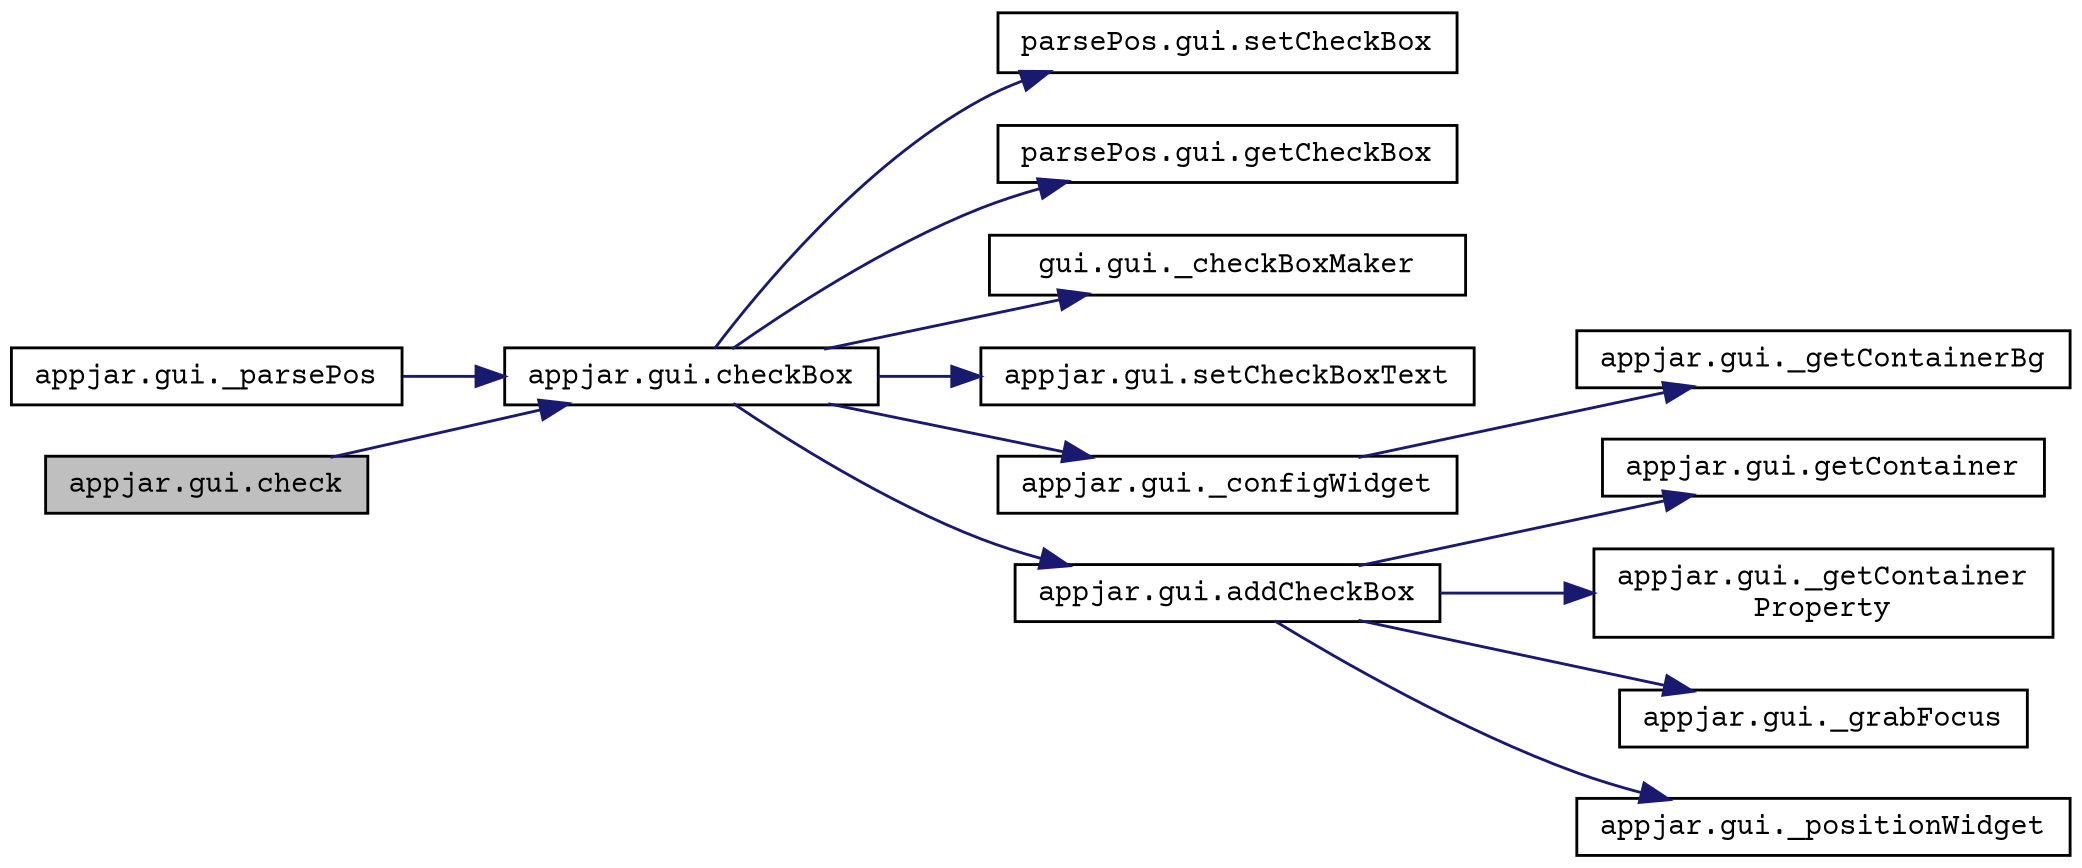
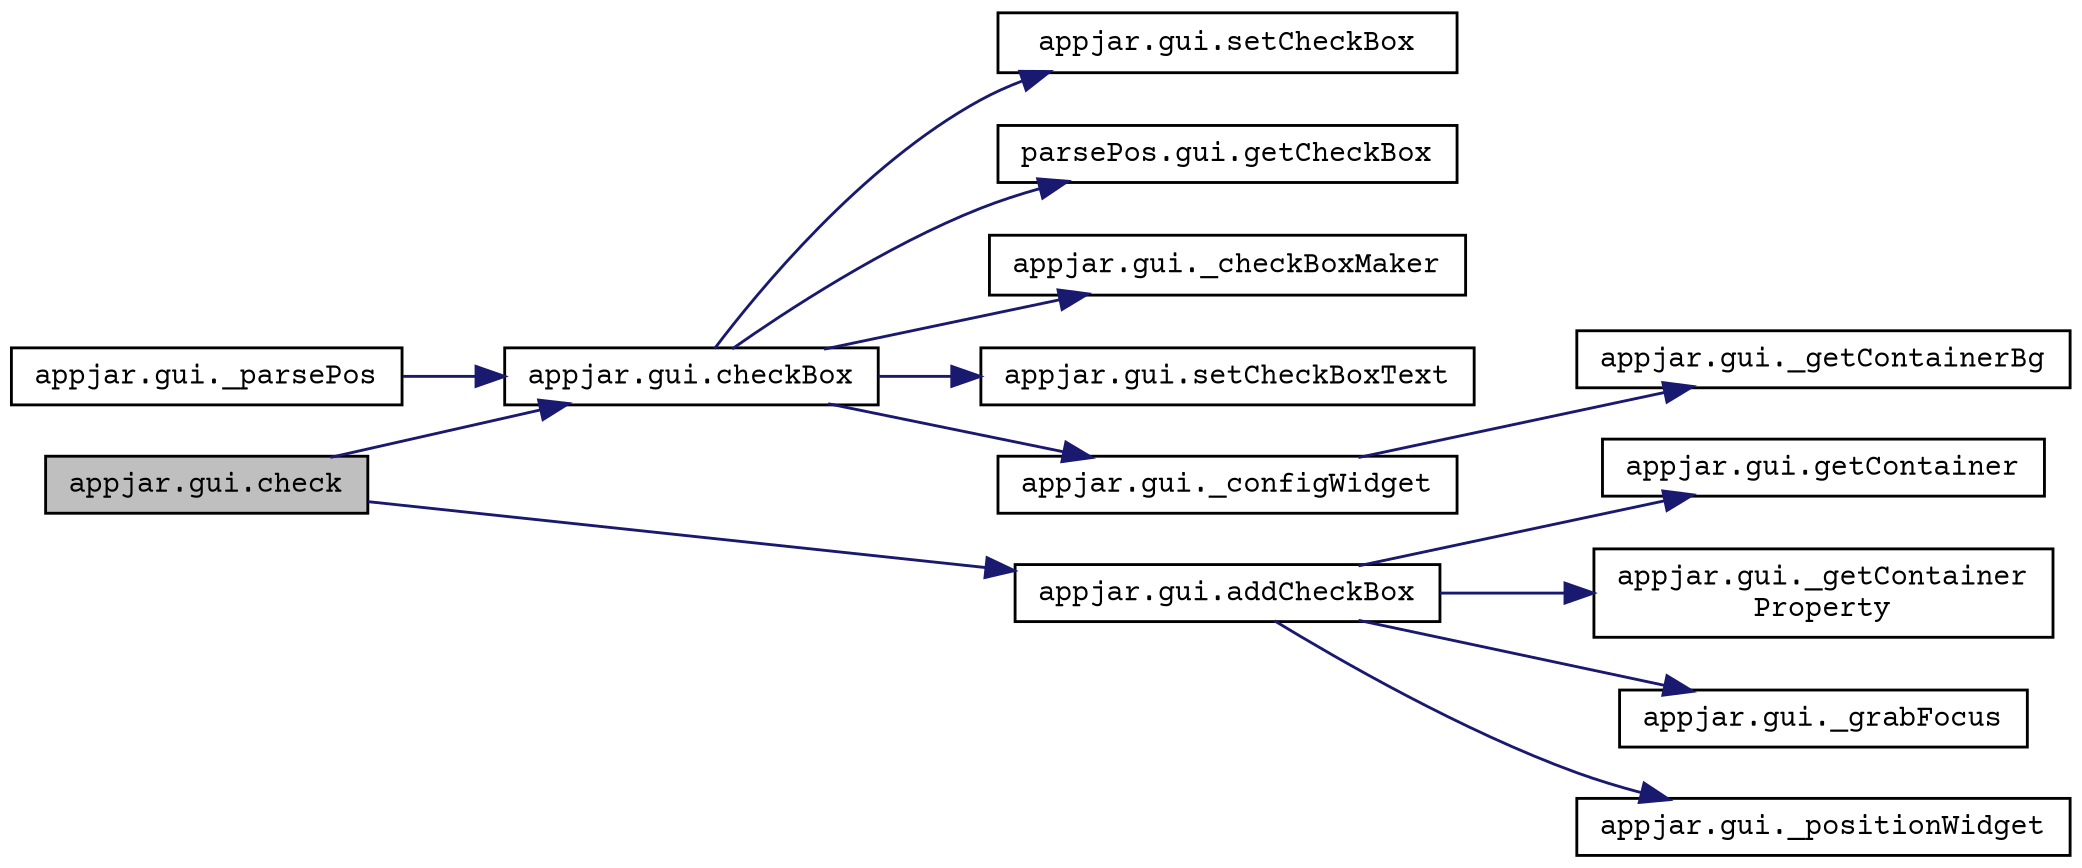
  digraph {
    fontname="Courier Prime"
    rankdir=LR
    node [color=black fillcolor=white fontname="Courier Prime" fontsize=10 shape=record style=filled]
    edge [color=midnightblue fontname="Courier Prime" fontsize=10 labelfontname=Helvetica labelfontsize=10 style=solid]
    n1 [fillcolor=grey75 fontcolor=black height=0.2 label="appjar.gui.check" width=0.4]
    n2 [height=0.2 label="appjar.gui.checkBox" width=0.4]
-   n3 [height=0.2 label="parsePos.gui.setCheckBox" width=0.4]
+   n3 [height=0.2 label="appjar.gui.setCheckBox" width=0.4]
    n4 [height=0.2 label="parsePos.gui.getCheckBox" width=0.4]
-   n5 [height=0.2 label="gui.gui._checkBoxMaker" width=0.4]
+   n5 [height=0.2 label="appjar.gui._checkBoxMaker" width=0.4]
    n6 [height=0.2 label="appjar.gui.setCheckBoxText" width=0.4]
    n7 [height=0.2 label="appjar.gui._configWidget" width=0.4]
    n8 [height=0.2 label="appjar.gui.addCheckBox" width=0.4]
    n9 [height=0.2 label="appjar.gui._parsePos" width=0.4]
    n10 [height=0.2 label="appjar.gui._getContainerBg" width=0.4]
    n11 [height=0.2 label="appjar.gui.getContainer" width=0.4]
    n12 [height=0.2 label="appjar.gui._getContainer\lProperty" width=0.4]
    n13 [height=0.2 label="appjar.gui._grabFocus" width=0.4]
    n14 [height=0.2 label="appjar.gui._positionWidget" width=0.4]
    n1 -> n2
    n2 -> n3
    n2 -> n4
    n2 -> n5
    n2 -> n6
    n2 -> n7
-   n2 -> n8
+   n1 -> n8
    n7 -> n10
    n8 -> n11
    n8 -> n12
    n8 -> n13
    n8 -> n14
    n9 -> n2
  }
